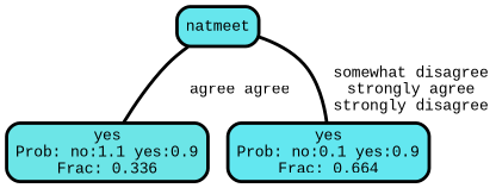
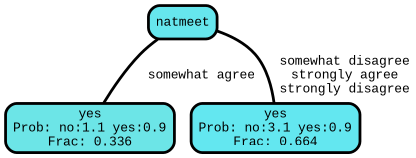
  graph {
    fontname="Liberation Mono"
    ranksep="0 equally"
    splines=straight
    node [color=black fontcolor=black fontname="Liberation Mono" penwidth=3 shape=box style="filled, rounded"]
    edge [color=black fontname="Liberation Mono" penwidth=3]
    n1 [fillcolor="#6ce5e7" label="yes\nProb: no:1.1 yes:0.9\nFrac: 0.336"]
    n2 [fillcolor="#66e6ed" label=natmeet]
-   n3 [fillcolor="#63e7f0" label="yes\nProb: no:0.1 yes:0.9\nFrac: 0.664"]
+   n3 [fillcolor="#63e7f0" label="yes\nProb: no:3.1 yes:0.9\nFrac: 0.664"]
    subgraph sub_1 {
      rank=same
    }
-   n2 -- n1 [label=" agree agree"]
+   n2 -- n1 [label=" somewhat agree"]
    n2 -- n3 [label=" somewhat disagree\n strongly agree\n strongly disagree"]
  }
